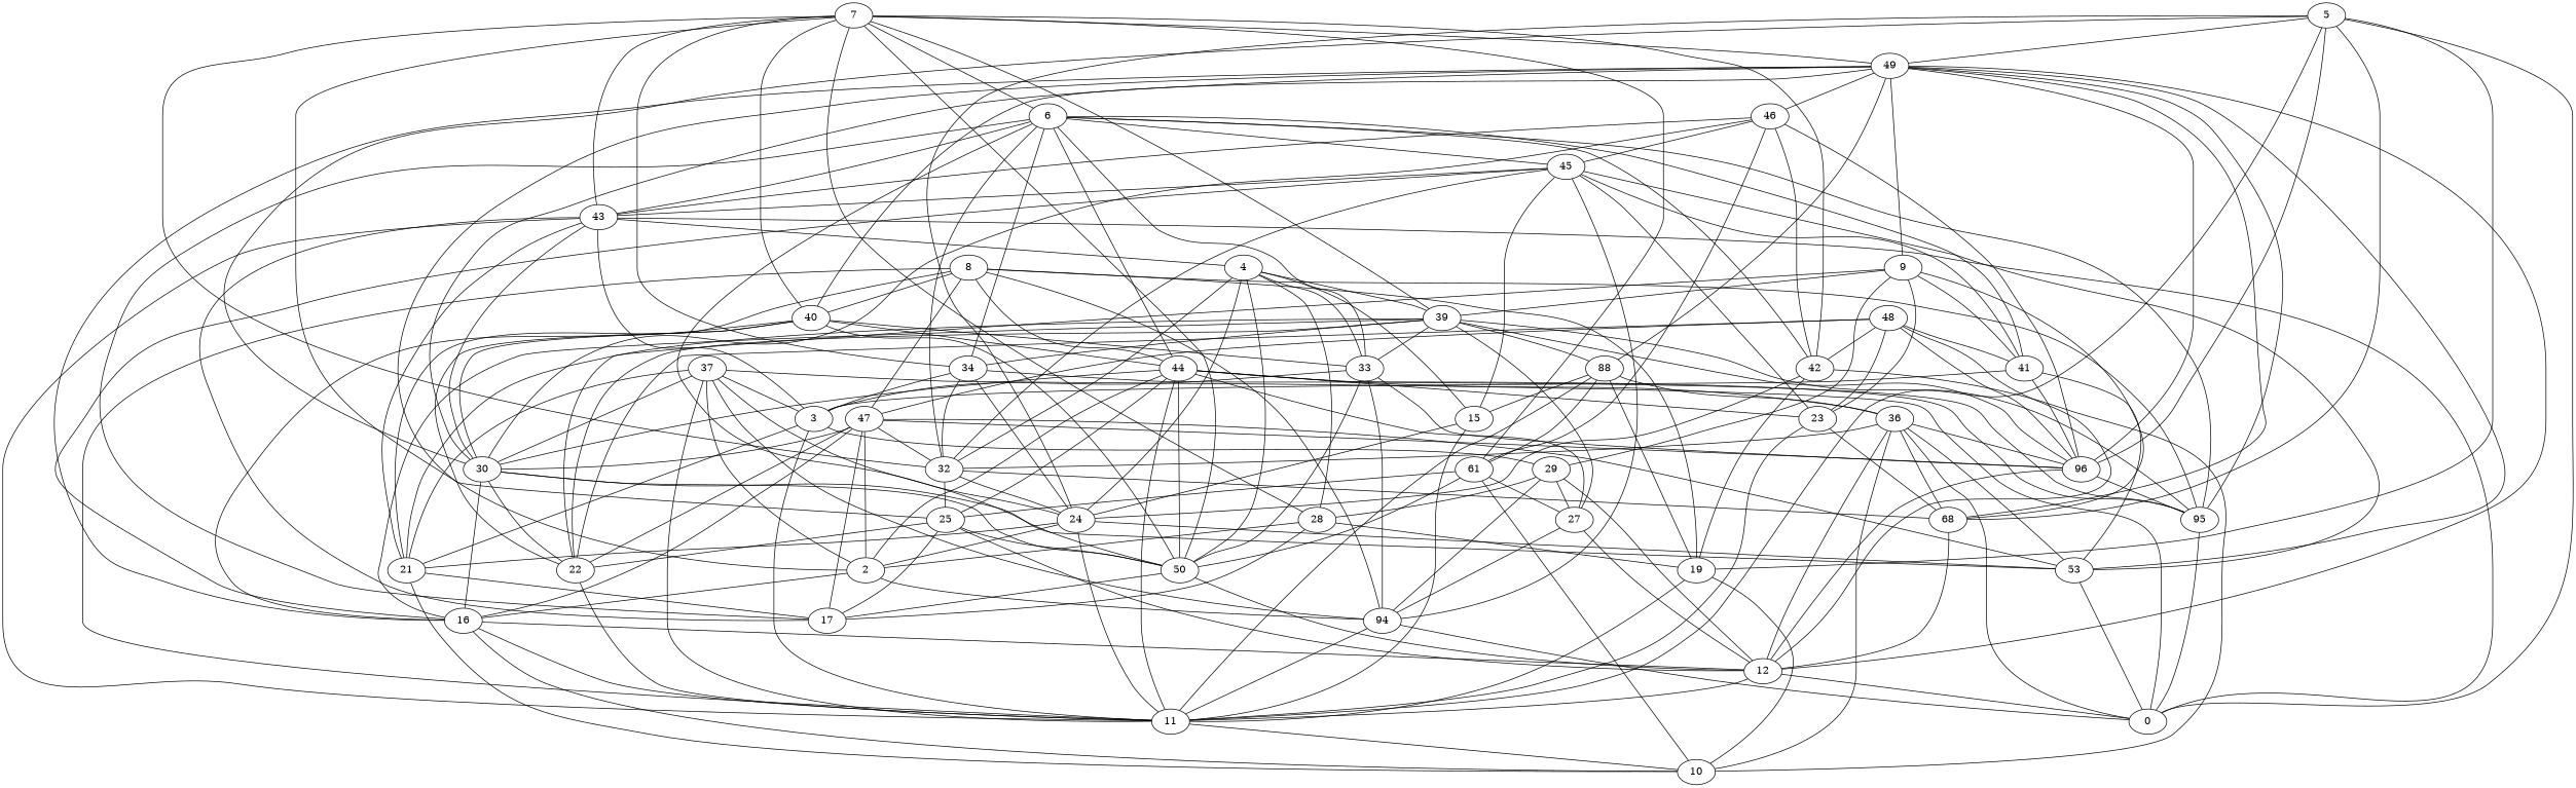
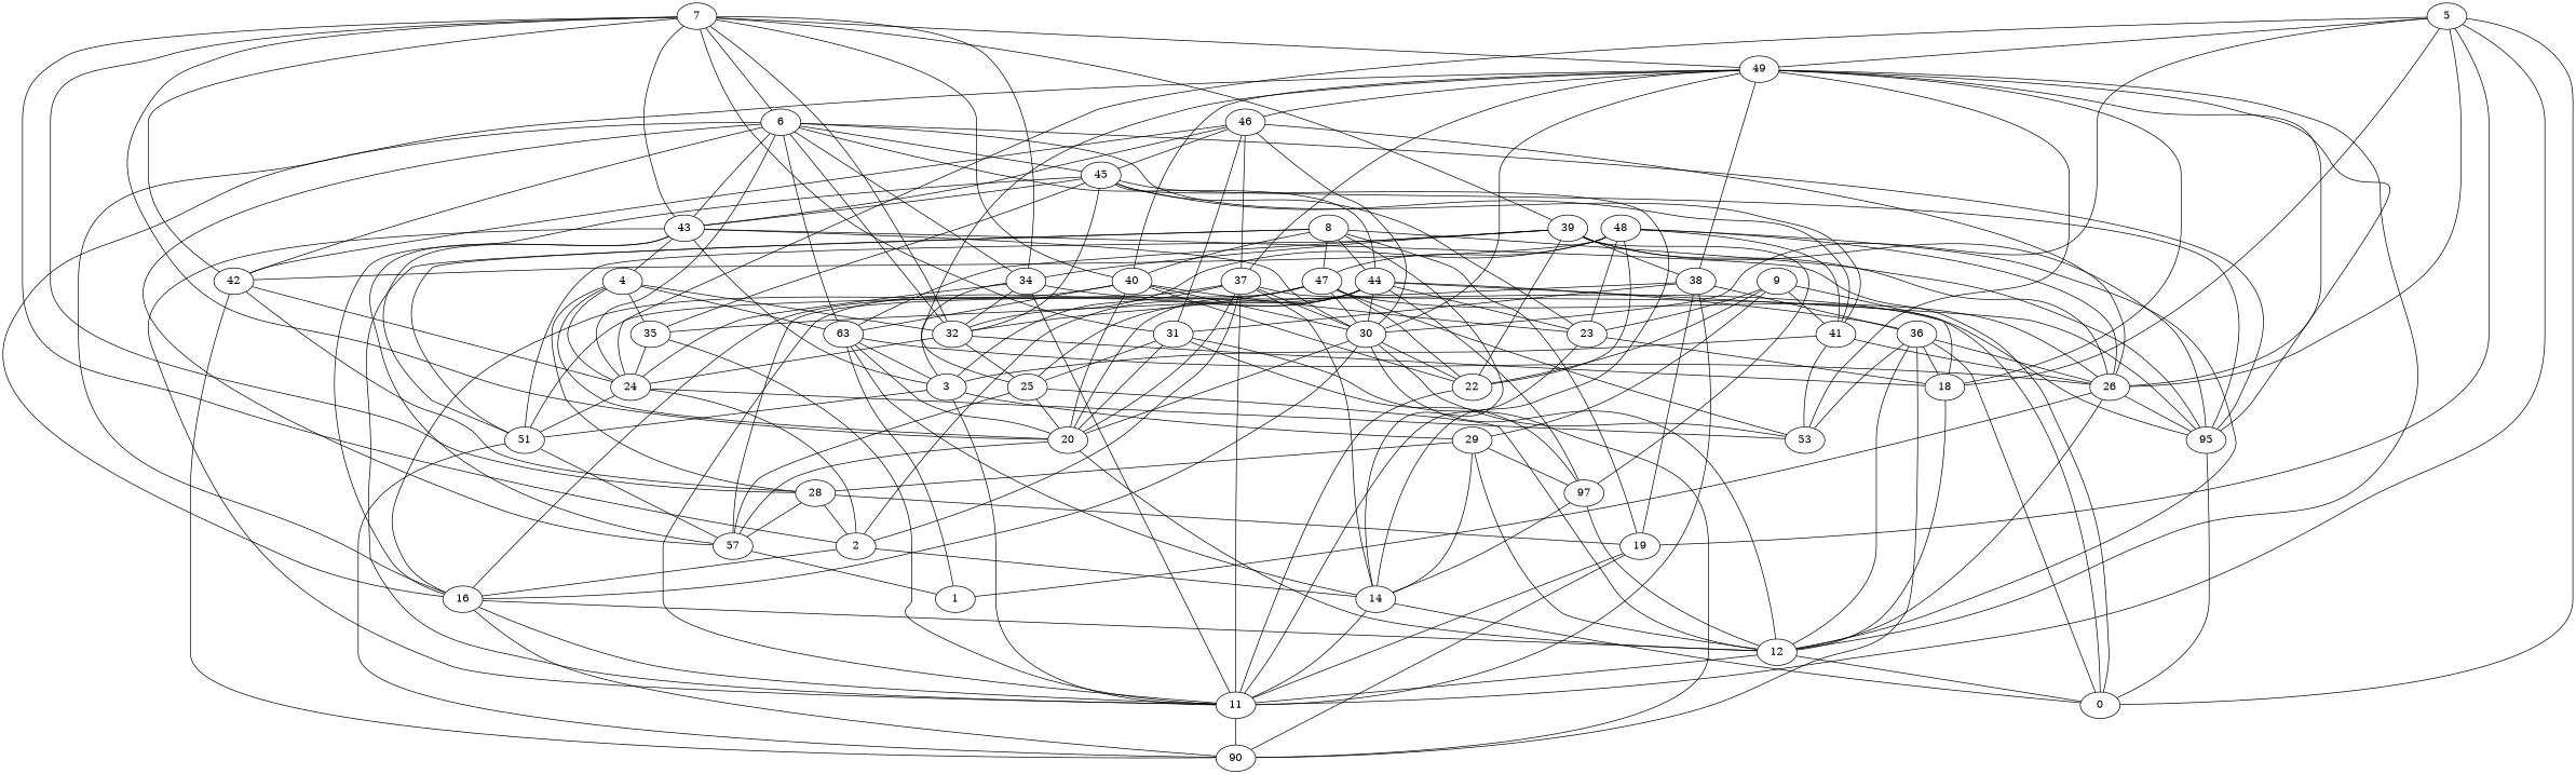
  digraph {
    edge [color=black dir=none]
-   33
-   14 [label=94]
-   26 [label=96]
+   33 [label=63]
+   1
+   14
+   26
    16
    3
-   20 [label=50]
+   20
    11
    0
    12
    n11 [label=95]
-   10
+   10 [label=90]
    29
    28
-   27
+   27 [label=97]
    2
    19
-   17
+   17 [label=57]
    41
    n20 [label=53]
-   21
+   21 [label=51]
    5
    49
    24
    30
-   18 [label=68]
+   18
    37
    25
    40
    46
-   38 [label=88]
+   38
    4
    32
-   35 [label=15]
+   35
    39
    44
    36
    23
    34
    22
-   31 [label=61]
+   31
    7
    6
    42
    43
    45
    8
    47
    48
    9
    subgraph sub_1 {
      33
+     1
      14
      26
      16
      3
      20
      11
      0
      12
      n11
      10
      29
      28
      27
      2
      19
      17
      41
      n20
      21
      5
      49
      24
      30
      18
      37
      25
      40
      46
      38
      4
      32
      35
      39
      44
      36
      23
      34
      22
      31
      7
      6
      42
      43
      45
      8
      47
      48
      9
    }
+   33 -> 1
    33 -> 14
    33 -> 26
    33 -> 3
    33 -> 20
    14 -> 11
    14 -> 0
+   26 -> 1
    26 -> 12
    26 -> n11
    16 -> 11
    16 -> 12
    16 -> 10
    3 -> 11
    3 -> 29
    3 -> 21
    20 -> 12
    20 -> 17
    11 -> 10
    12 -> 11
    12 -> 0
    n11 -> 0
    29 -> 14
    29 -> 12
    29 -> 28
    29 -> 27
    28 -> 2
    28 -> 19
    28 -> 17
    27 -> 14
    27 -> 12
    2 -> 14
    2 -> 16
    19 -> 11
    19 -> 10
+   17 -> 1
    41 -> 26
    41 -> 3
    41 -> n20
-   n20 -> 0
    21 -> 10
    21 -> 17
    5 -> 26
    5 -> 11
    5 -> 0
    5 -> 19
    5 -> 49
    5 -> 24
    5 -> 30
    5 -> 18
    49 -> 26
    49 -> 16
    49 -> 12
    49 -> n11
    49 -> n20
    49 -> 30
    49 -> 18
-   49 -> 9
+   49 -> 37
    49 -> 25
    49 -> 40
    49 -> 46
    49 -> 38
-   24 -> 11
+   34 -> 11
    24 -> 2
    24 -> n20
    24 -> 21
    30 -> 16
    30 -> 20
+   30 -> 12
    30 -> n20
    30 -> 22
    18 -> 12
    37 -> 14
    37 -> 3
    37 -> 20
    37 -> 11
    37 -> 0
    37 -> 2
    37 -> 21
    37 -> 30
    25 -> 20
    25 -> 12
    25 -> 17
-   25 -> 22
    40 -> 33
    40 -> 16
    40 -> 20
    40 -> 30
-   40 -> 44
+   40 -> 23
    40 -> 22
    46 -> 26
    46 -> 30
+   46 -> 37
    46 -> 31
    46 -> 42
    46 -> 43
    46 -> 45
    38 -> 11
    38 -> 19
    38 -> 35
    38 -> 36
    38 -> 31
    4 -> 33
    4 -> 20
    4 -> 28
    4 -> 24
    4 -> 32
    4 -> 35
-   4 -> 39
    32 -> 24
    32 -> 18
    32 -> 25
    35 -> 11
    35 -> 24
    39 -> 33
    39 -> 26
    39 -> n11
    39 -> 27
    39 -> 21
    39 -> 38
    39 -> 34
    39 -> 22
    44 -> 20
    44 -> 11
    44 -> n11
    44 -> 27
    44 -> 2
    44 -> 30
    44 -> 25
    44 -> 36
    44 -> 23
    36 -> 26
    36 -> 0
    36 -> 12
    36 -> 10
    36 -> n20
    36 -> 18
-   36 -> 32
+   48 -> 32
    23 -> 11
    23 -> 18
    34 -> 3
    34 -> n11
    34 -> 24
    34 -> 32
    22 -> 11
    31 -> 20
    31 -> 10
    31 -> 27
    31 -> 25
    7 -> 20
    7 -> 28
    7 -> 2
    7 -> 49
    7 -> 40
    7 -> 32
    7 -> 39
    7 -> 34
    7 -> 31
    7 -> 6
    7 -> 42
    7 -> 43
    6 -> 33
-   39 -> 16
+   6 -> 16
    6 -> n11
    6 -> 17
    6 -> 41
    6 -> 24
    6 -> 32
    6 -> 44
    6 -> 34
    6 -> 42
    6 -> 43
    6 -> 45
    42 -> 10
-   42 -> 19
+   42 -> 28
    42 -> 24
    43 -> 3
    43 -> 11
    43 -> 0
    43 -> 17
    43 -> 21
    43 -> 30
    43 -> 4
    45 -> 14
    45 -> 16
-   45 -> n20
+   45 -> n11
    45 -> 41
    45 -> 32
    45 -> 35
    45 -> 23
    45 -> 43
    8 -> 14
    8 -> 11
    8 -> n11
    8 -> 19
    8 -> 21
    8 -> 40
    8 -> 44
    8 -> 47
    47 -> 26
    47 -> 16
-   47 -> 2
    47 -> 17
    47 -> n20
    47 -> 30
    47 -> 32
    47 -> 22
    48 -> 26
    48 -> 12
    48 -> 41
    48 -> 23
    48 -> 22
    48 -> 42
    48 -> 47
    9 -> 29
    9 -> 41
    9 -> 18
-   9 -> 39
    9 -> 23
    9 -> 22
  }
